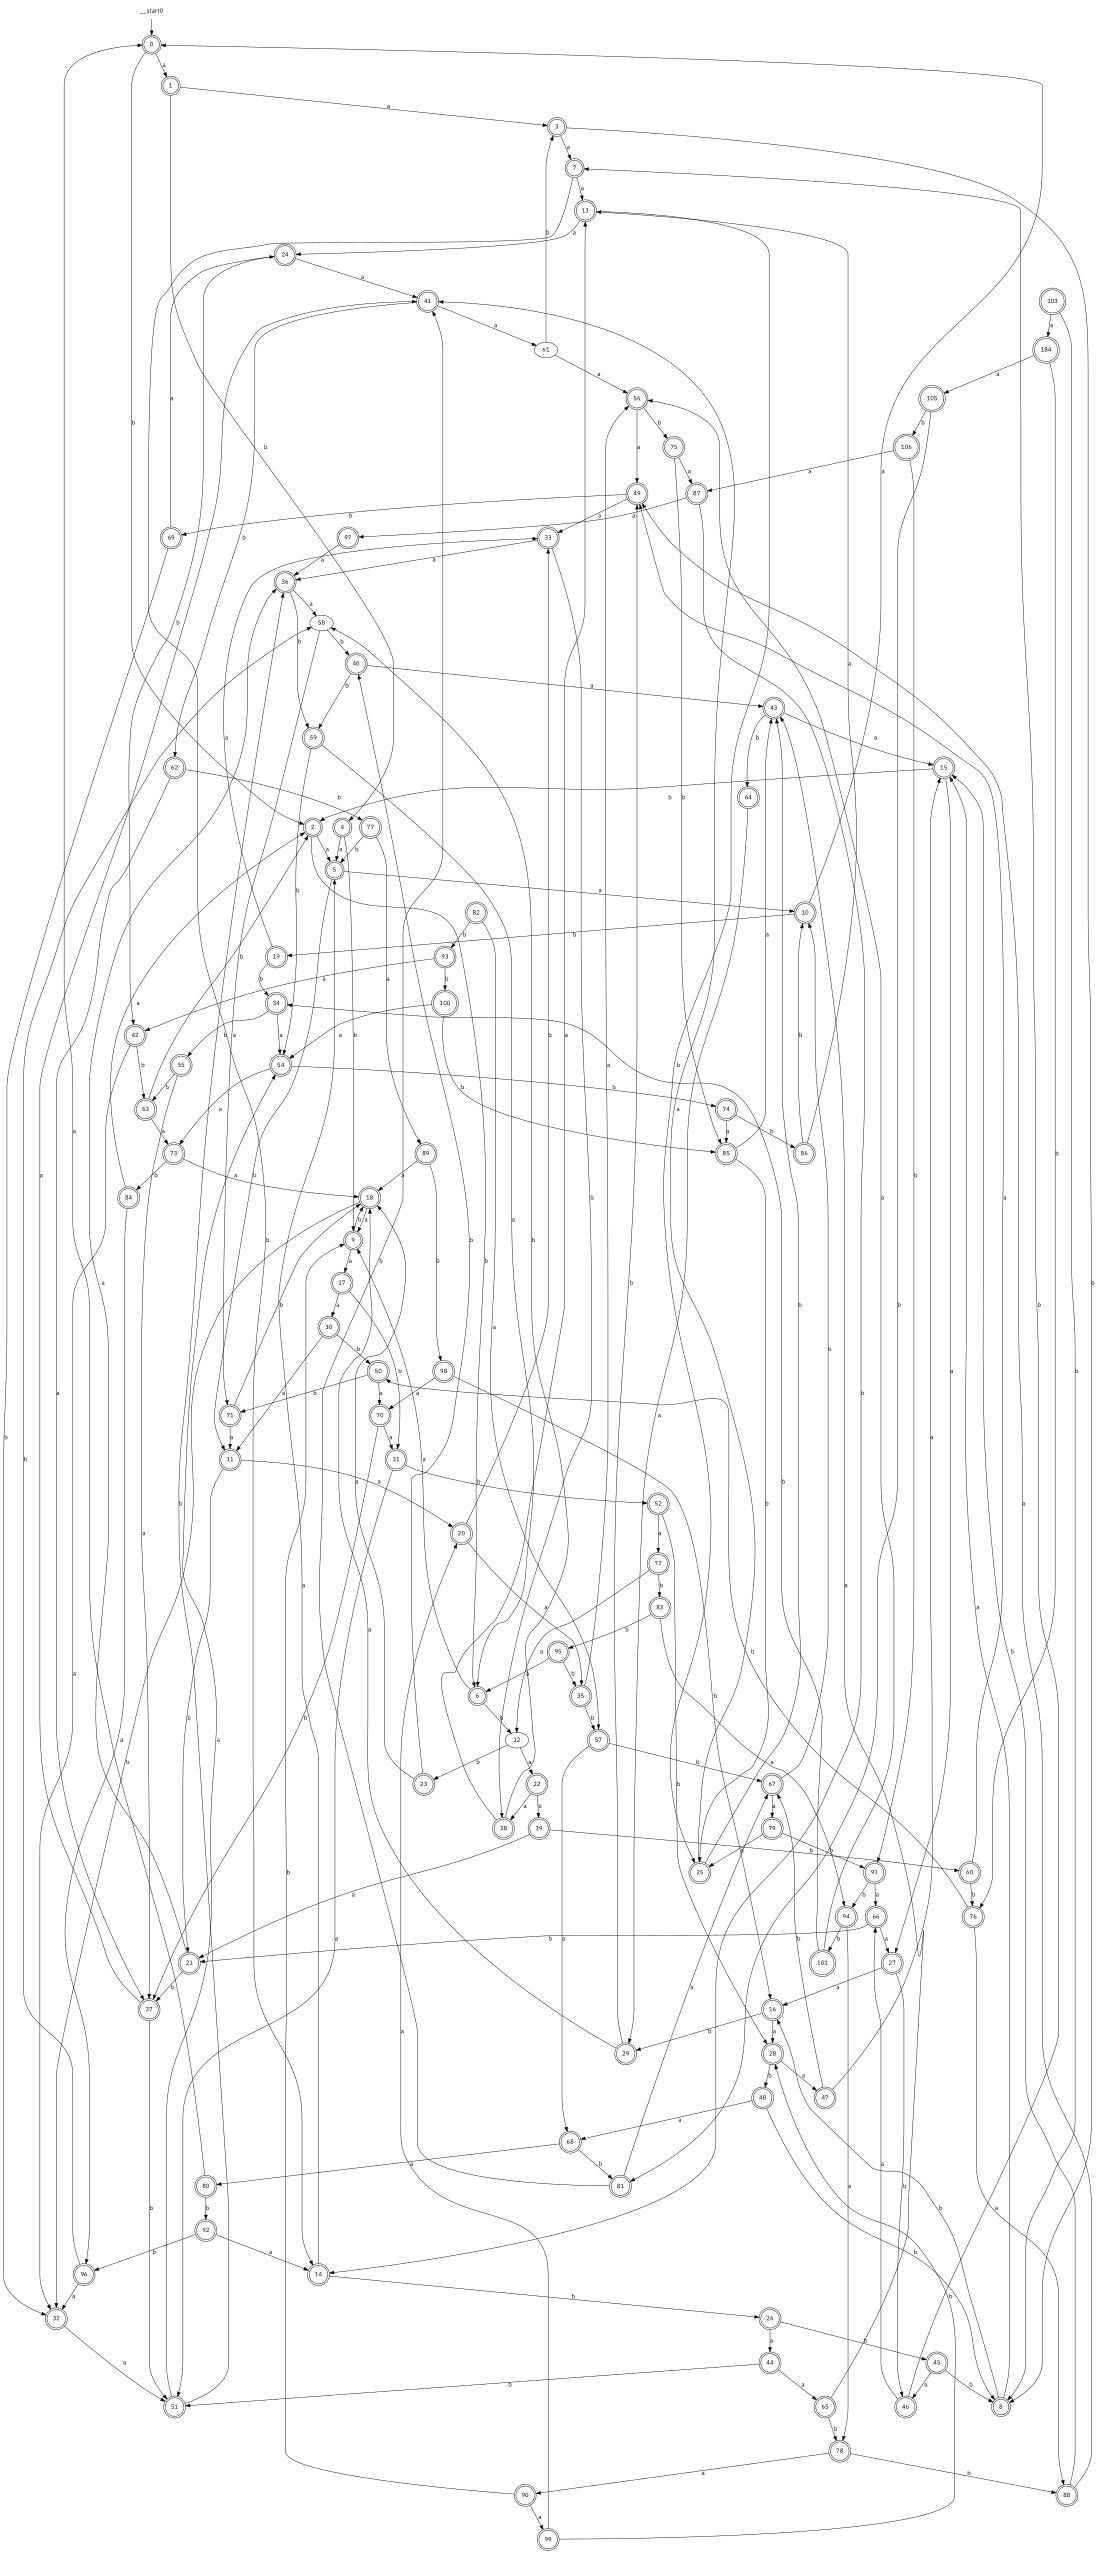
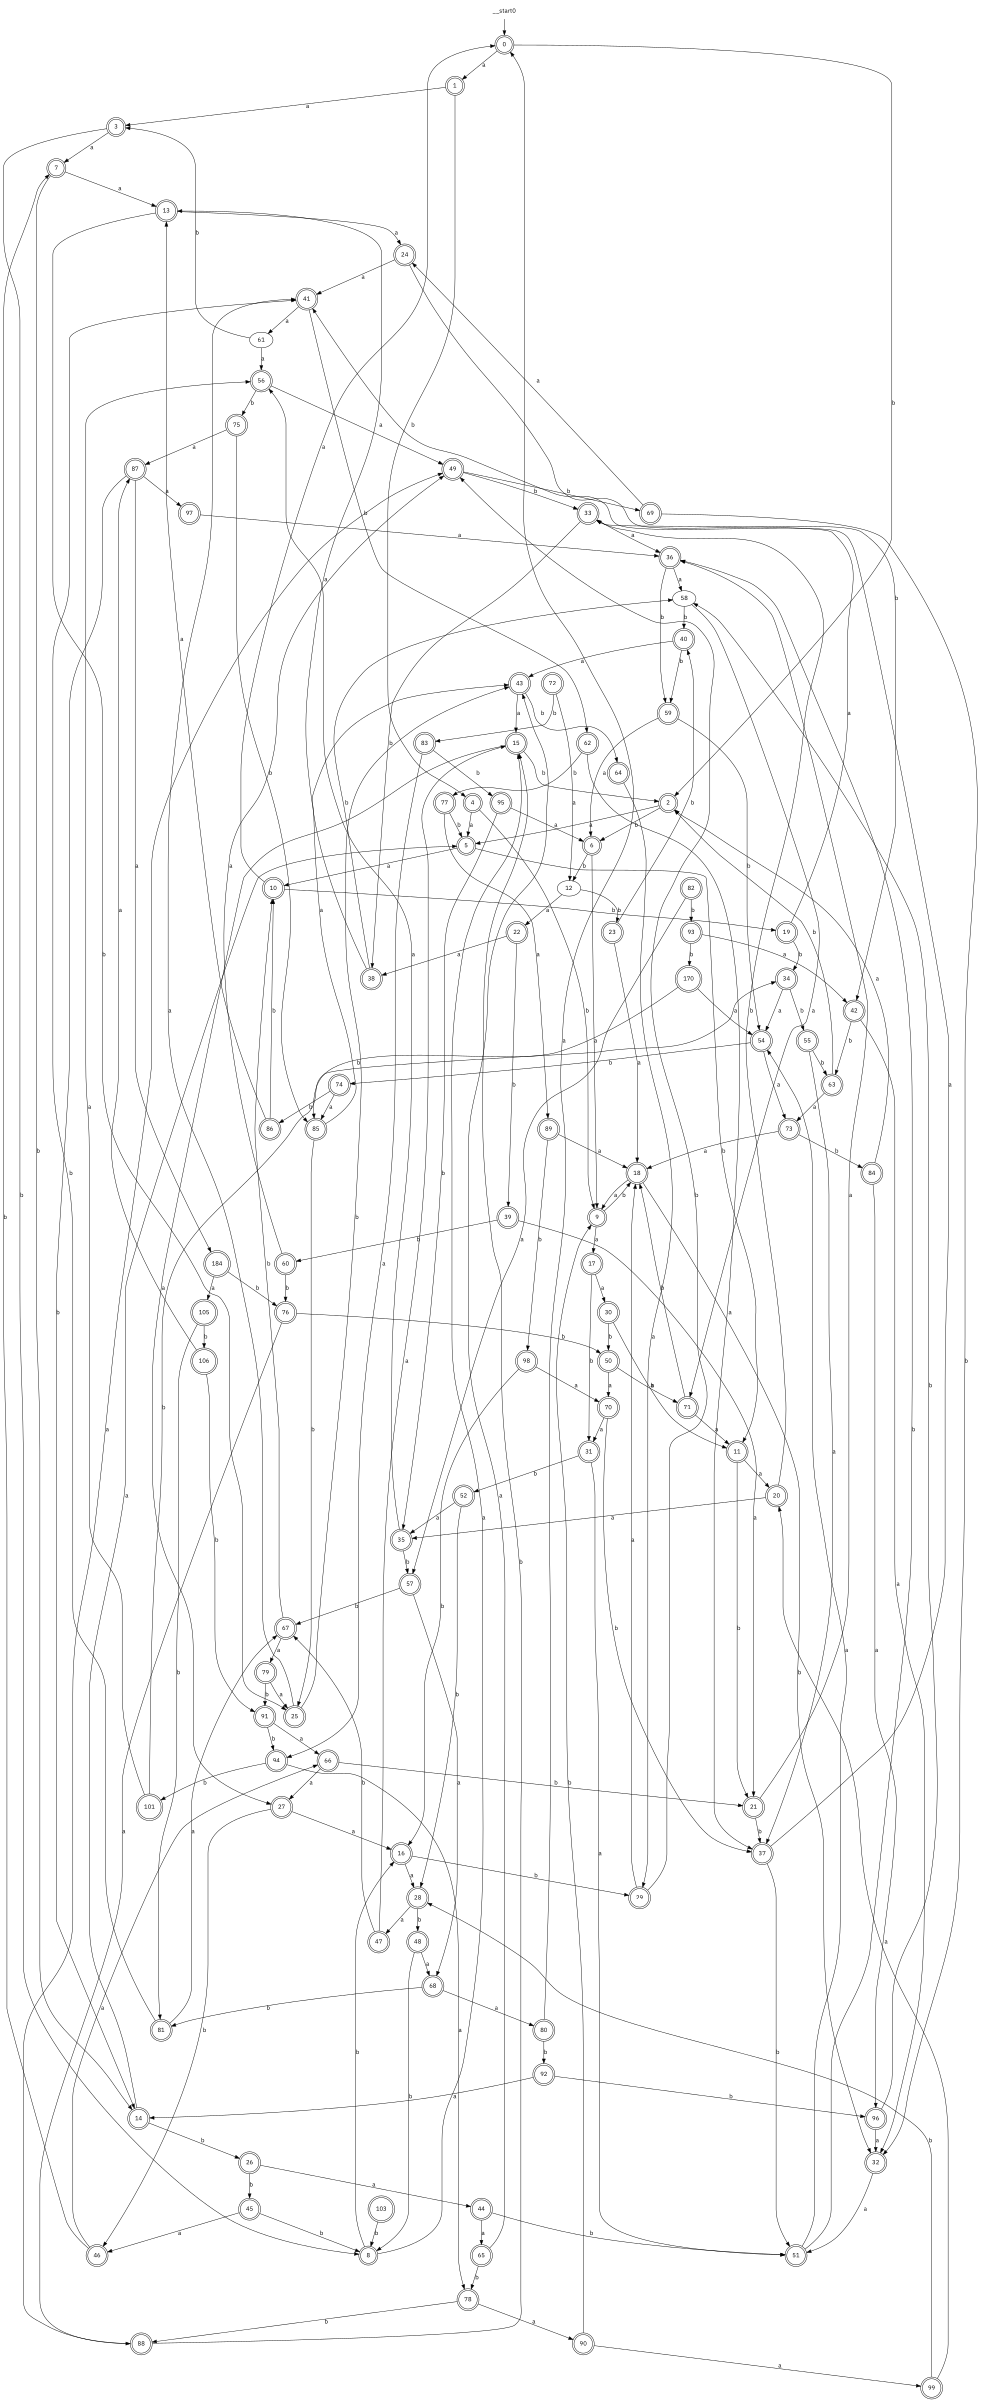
  digraph {
    fontname="IBM Plex Sans"
    node [fontname="IBM Plex Sans" shape=doublecircle]
    edge [fontname="IBM Plex Sans"]
    __start0 [shape=none]
    0
    1
    2
    3
    4
    5
    6
    7
    8
    9
    10
    11
    12 [shape=""]
    13
    14
    15
    16
    17
    18
    19
    20
    21
    22
    23
    24
    25
    26
    27
    28
    29
    30
    31
    32
    33
    34
    35
    36
    37
    38
    39
    40
    41
    42
    43
    44
    45
    46
    47
    48
    49
    50
    51
    52
    54
    55
    56
    57
    58 [shape=""]
    59
    60
    61 [shape=""]
    62
    63
    64
    65
    66
    67
    68
    69
    70
    71
    72
    73
    74
    75
    76
    77
    78
    79
    80
    81
    83
    84
    85
    86
    87
    88
    89
    90
    91
    92
    82
    93
    94
    95
    96
    97
    98
    99
-   100
+   100 [label=170]
    101
    103
    n104 [label=184]
    105
    106
    __start0 -> 0
    0 -> 1 [label=a]
    0 -> 2 [label=b]
    1 -> 3 [label=a]
    1 -> 4 [label=b]
    2 -> 5 [label=a]
    2 -> 6 [label=b]
    3 -> 7 [label=a]
    3 -> 8 [label=b]
    4 -> 5 [label=a]
    4 -> 9 [label=b]
    5 -> 10 [label=a]
    5 -> 11 [label=b]
    6 -> 9 [label=a]
    6 -> 12 [label=b]
    7 -> 13 [label=a]
    7 -> 14 [label=b]
    8 -> 15 [label=a]
    8 -> 16 [label=b]
    9 -> 17 [label=a]
    9 -> 18 [label=b]
    10 -> 0 [label=a]
    10 -> 19 [label=b]
    11 -> 20 [label=a]
    11 -> 21 [label=b]
    12 -> 22 [label=a]
    12 -> 23 [label=b]
    13 -> 24 [label=a]
    13 -> 25 [label=b]
    14 -> 5 [label=a]
    14 -> 26 [label=b]
    15 -> 2 [label=b]
    15 -> 27 [label=a]
    16 -> 28 [label=a]
    16 -> 29 [label=b]
    17 -> 30 [label=a]
    17 -> 31 [label=b]
    18 -> 9 [label=a]
    18 -> 32 [label=b]
    19 -> 33 [label=a]
    19 -> 34 [label=b]
    20 -> 33 [label=b]
    20 -> 35 [label=a]
    21 -> 36 [label=a]
    21 -> 37 [label=b]
    22 -> 38 [label=a]
    22 -> 39 [label=b]
    23 -> 18 [label=a]
    23 -> 40 [label=b]
    24 -> 41 [label=a]
    24 -> 42 [label=b]
    25 -> 41 [label=a]
    25 -> 43 [label=b]
    26 -> 44 [label=a]
    26 -> 45 [label=b]
    27 -> 16 [label=a]
    27 -> 46 [label=b]
    28 -> 47 [label=a]
    28 -> 48 [label=b]
    29 -> 18 [label=a]
    29 -> 49 [label=b]
    30 -> 11 [label=a]
    30 -> 50 [label=b]
    31 -> 51 [label=a]
    31 -> 52 [label=b]
    32 -> 51 [label=a]
    33 -> 36 [label=a]
    33 -> 38 [label=b]
    34 -> 54 [label=a]
    34 -> 55 [label=b]
    35 -> 56 [label=a]
    35 -> 57 [label=b]
    36 -> 58 [label=a]
    36 -> 59 [label=b]
    37 -> 41 [label=a]
    37 -> 51 [label=b]
    38 -> 13 [label=a]
    38 -> 58 [label=b]
    39 -> 21 [label=a]
    39 -> 60 [label=b]
    40 -> 43 [label=a]
    40 -> 59 [label=b]
    41 -> 61 [label=a]
    41 -> 62 [label=b]
    42 -> 32 [label=a]
    42 -> 63 [label=b]
    43 -> 15 [label=a]
    43 -> 64 [label=b]
    44 -> 51 [label=b]
    44 -> 65 [label=a]
    45 -> 8 [label=b]
    45 -> 46 [label=a]
    46 -> 7 [label=b]
    46 -> 66 [label=a]
    47 -> 15 [label=a]
    47 -> 67 [label=b]
    48 -> 8 [label=b]
    48 -> 68 [label=a]
-   49 -> 33 [label=a]
+   49 -> 33 [label=b]
    49 -> 69 [label=b]
    50 -> 70 [label=a]
    50 -> 71 [label=b]
    51 -> 36 [label=b]
    51 -> 54 [label=a]
    52 -> 28 [label=b]
-   52 -> 72 [label=a]
+   52 -> 35 [label=a]
    54 -> 73 [label=a]
    54 -> 74 [label=b]
    55 -> 37 [label=a]
    55 -> 63 [label=b]
    56 -> 49 [label=a]
    56 -> 75 [label=b]
    57 -> 67 [label=b]
    57 -> 68 [label=a]
    58 -> 40 [label=b]
    58 -> 71 [label=a]
    59 -> 6 [label=a]
    59 -> 54 [label=b]
    60 -> 49 [label=a]
    60 -> 76 [label=b]
    61 -> 3 [label=b]
    61 -> 56 [label=a]
    62 -> 37 [label=a]
    62 -> 77 [label=b]
    63 -> 2 [label=b]
    63 -> 73 [label=a]
    64 -> 29 [label=a]
    65 -> 43 [label=a]
    65 -> 78 [label=b]
    66 -> 21 [label=b]
    66 -> 27 [label=a]
    67 -> 10 [label=b]
    67 -> 79 [label=a]
    68 -> 80 [label=a]
    68 -> 81 [label=b]
    69 -> 24 [label=a]
    69 -> 32 [label=b]
    70 -> 31 [label=a]
    70 -> 37 [label=b]
    71 -> 11 [label=a]
    71 -> 18 [label=b]
    72 -> 12 [label=a]
    72 -> 83 [label=b]
    73 -> 18 [label=a]
    73 -> 84 [label=b]
    74 -> 85 [label=a]
    74 -> 86 [label=b]
    75 -> 85 [label=b]
    75 -> 87 [label=a]
    76 -> 50 [label=b]
    76 -> 88 [label=a]
    77 -> 5 [label=b]
    77 -> 89 [label=a]
    78 -> 88 [label=b]
    78 -> 90 [label=a]
    79 -> 25 [label=a]
    79 -> 91 [label=b]
    80 -> 0 [label=a]
    80 -> 92 [label=b]
    81 -> 41 [label=b]
    81 -> 67 [label=a]
    83 -> 94 [label=a]
    83 -> 95 [label=b]
    84 -> 2 [label=a]
    84 -> 96 [label=a]
    85 -> 25 [label=b]
    85 -> 43 [label=a]
    86 -> 10 [label=b]
    86 -> 13 [label=a]
    87 -> 14 [label=b]
    87 -> 97 [label=a]
    88 -> 15 [label=b]
    88 -> 49 [label=a]
    89 -> 18 [label=a]
    89 -> 98 [label=b]
    90 -> 9 [label=b]
    90 -> 99 [label=a]
    91 -> 66 [label=a]
    91 -> 94 [label=b]
    92 -> 14 [label=a]
    92 -> 96 [label=b]
    82 -> 57 [label=a]
    82 -> 93 [label=b]
    93 -> 42 [label=a]
    93 -> 100 [label=b]
    94 -> 78 [label=a]
    94 -> 101 [label=b]
    95 -> 6 [label=a]
    95 -> 35 [label=b]
    96 -> 32 [label=a]
    96 -> 58 [label=b]
    97 -> 36 [label=a]
    98 -> 16 [label=b]
    98 -> 70 [label=a]
    99 -> 20 [label=a]
    99 -> 28 [label=b]
    100 -> 54 [label=a]
    100 -> 85 [label=b]
    101 -> 34 [label=b]
    101 -> 56 [label=a]
    103 -> 8 [label=b]
-   103 -> n104 [label=a]
+   87 -> n104 [label=a]
    n104 -> 76 [label=b]
    n104 -> 105 [label=a]
    105 -> 81 [label=b]
    105 -> 106 [label=b]
    106 -> 87 [label=a]
    106 -> 91 [label=b]
  }
